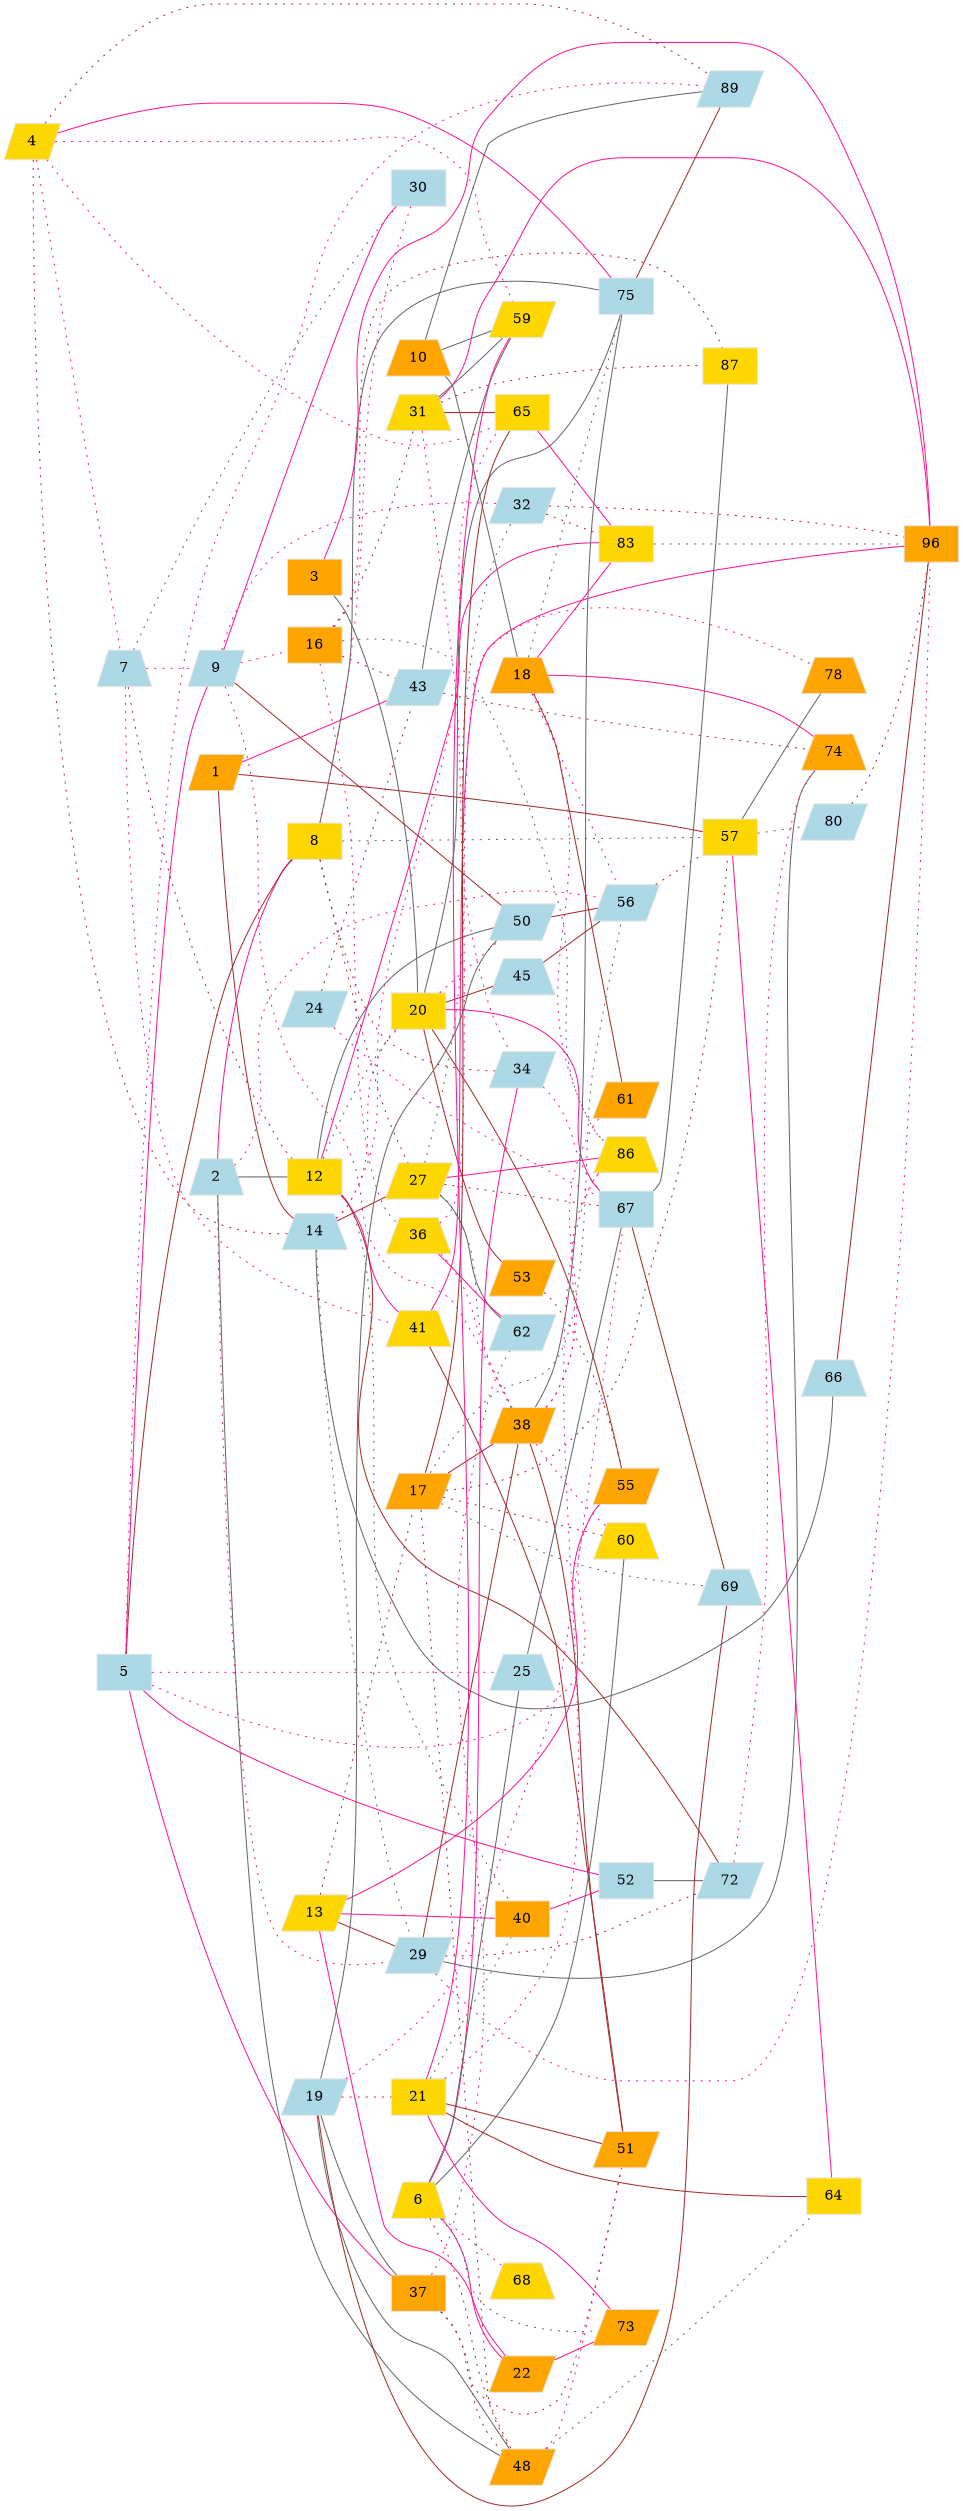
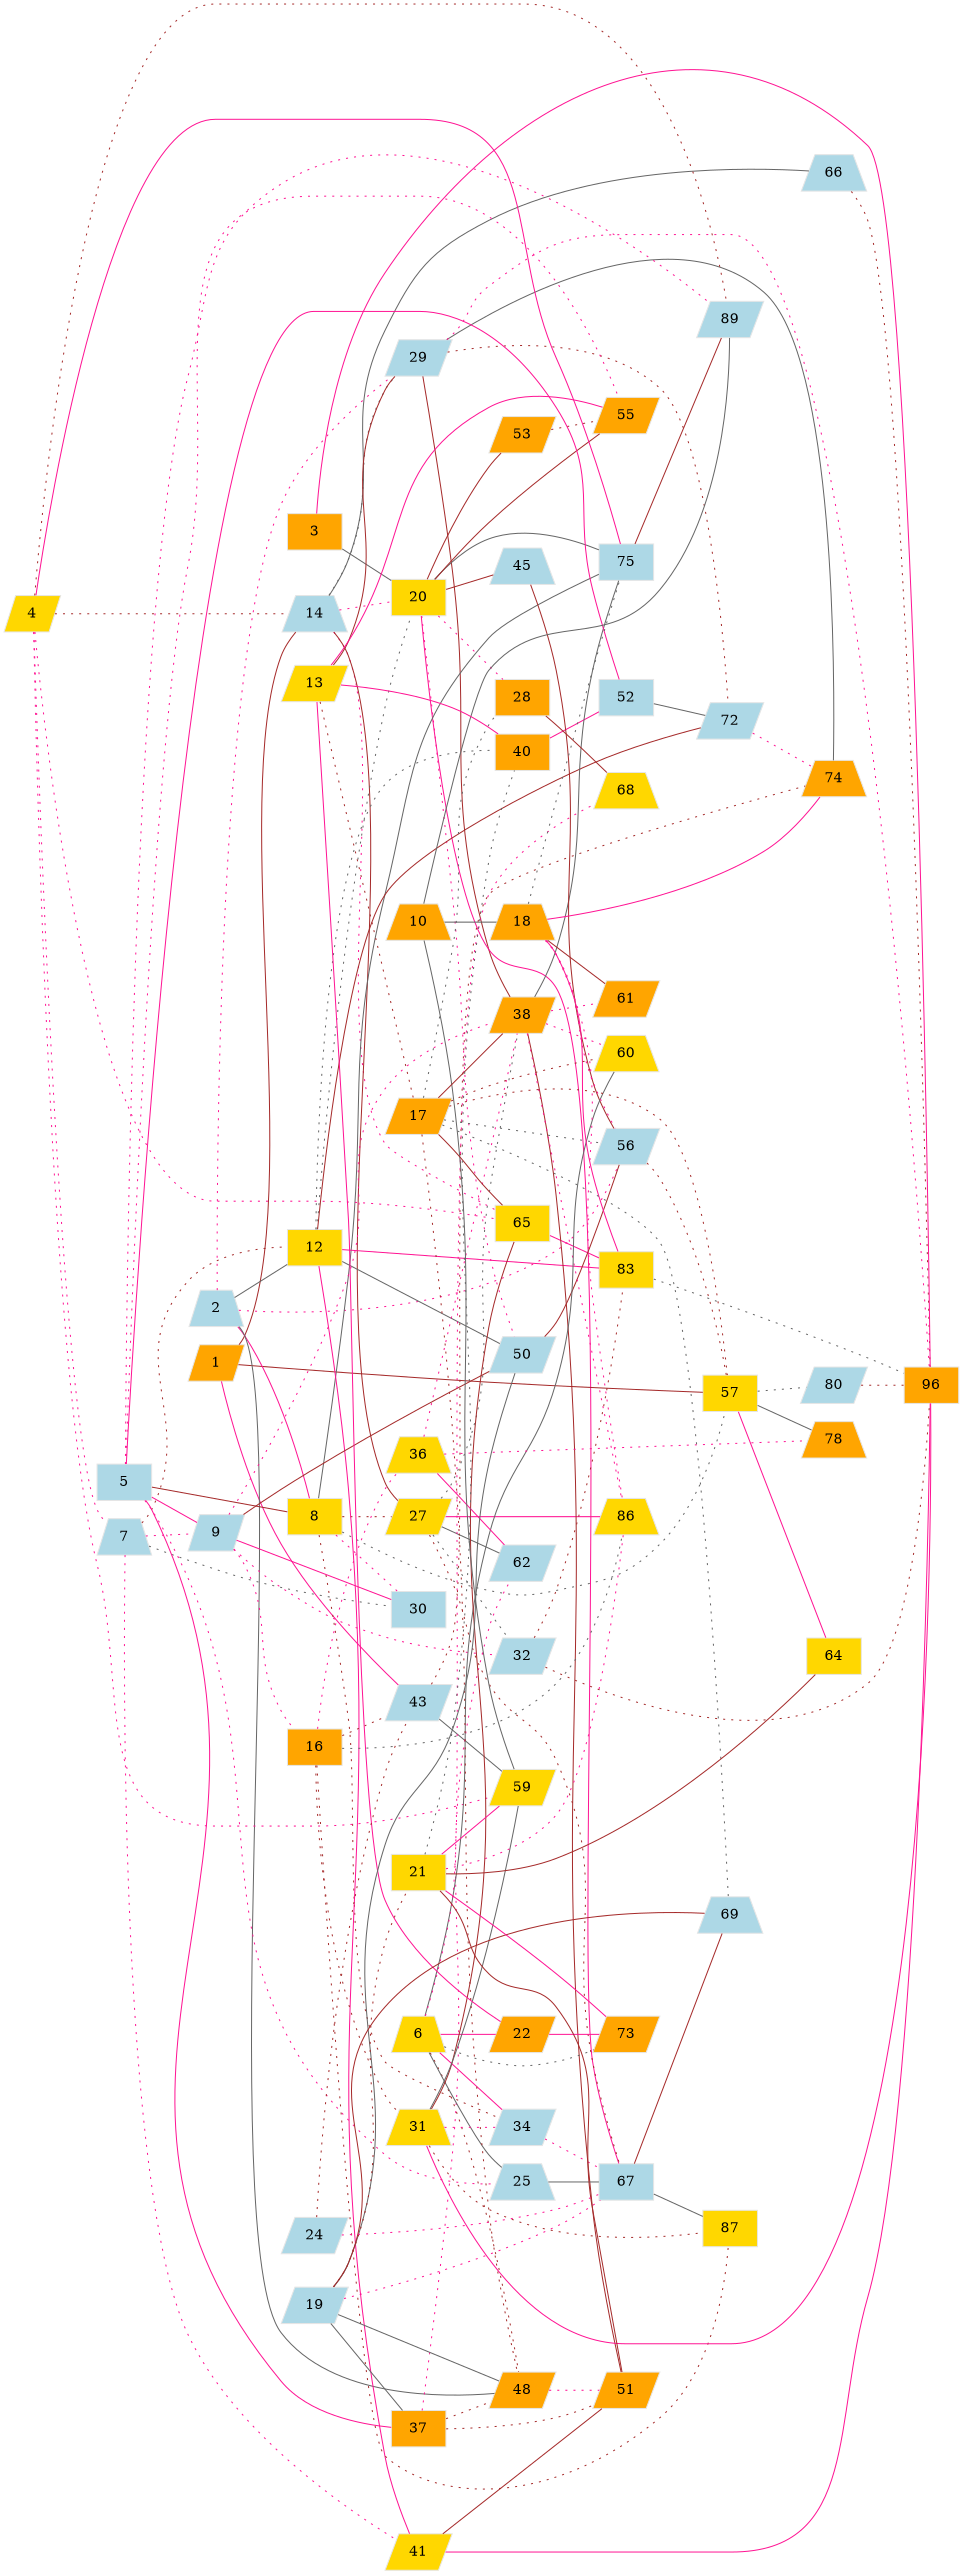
  graph {
    rankdir=LR
    node [color=gray90 fillcolor=lightblue shape=parallelogram style=filled]
    edge [color=deeppink style=dotted]
    14 [shape=trapezium super="+15"]
    29 [super="+35"]
    20 [fillcolor=gold shape=box super="+100"]
    65 [fillcolor=gold shape=box super="+70"]
    27 [fillcolor=gold super="+90"]
    66 [shape=trapezium]
    1 [fillcolor=orange]
    43 [super="+93"]
    57 [fillcolor=gold shape=box super="+81"]
    59 [fillcolor=gold]
    74 [fillcolor=orange shape=trapezium]
    64 [fillcolor=gold shape=box]
    78 [fillcolor=orange shape=trapezium]
    80
    2 [shape=trapezium super="+11"]
    8 [fillcolor=gold shape=box super="+44"]
    12 [fillcolor=gold shape=box super="+39"]
    48 [fillcolor=orange super="+98"]
    56 [super="+84"]
    75 [shape=box super="+79"]
    34
    30 [shape=box]
-   41 [fillcolor=gold shape=trapezium]
+   41 [fillcolor=gold]
    50
    40 [fillcolor=orange shape=box super="+46"]
    72 [super="+76"]
    83 [fillcolor=gold shape=box]
    96 [fillcolor=orange shape=box super="+101"]
    38 [fillcolor=orange super="+54"]
    51 [fillcolor=orange super="+58"]
    55 [fillcolor=orange]
+   28 [fillcolor=orange shape=box]
    67 [shape=box super="+77"]
    45 [shape=trapezium]
    53 [fillcolor=orange]
    3 [fillcolor=orange shape=box]
    4 [fillcolor=gold super="+95"]
    7 [shape=trapezium super="+49"]
    89
    9 [super="+42"]
    5 [shape=box]
    25 [shape=trapezium]
    37 [fillcolor=orange shape=box super="+47"]
    52 [shape=box]
    16 [fillcolor=orange shape=box super="+94"]
    32 [super="+71"]
    62 [super="+88"]
    6 [fillcolor=gold shape=trapezium super="+99"]
    22 [fillcolor=orange]
    60 [fillcolor=gold shape=trapezium]
    68 [fillcolor=gold shape=trapezium]
    73 [fillcolor=orange]
    86 [fillcolor=gold shape=trapezium]
    31 [fillcolor=gold shape=trapezium super="+85"]
    36 [fillcolor=gold shape=trapezium]
    87 [fillcolor=gold shape=box]
    61 [fillcolor=orange]
    10 [fillcolor=orange shape=trapezium super="+63"]
    18 [fillcolor=orange shape=trapezium super="+91"]
    13 [fillcolor=gold super="+82"]
    17 [fillcolor=orange super="+92"]
    69 [shape=trapezium]
    19 [super="+97"]
    21 [fillcolor=gold shape=box super="+33"]
    24
    14 -- 29 [color=gray40]
    14 -- 20
    14 -- 65
    14 -- 27 [color=brown style=solid]
    14 -- 66 [color=gray40 style=solid]
    29 -- 74 [color=gray40 style=solid]
    29 -- 72 [color=brown]
    29 -- 96
    29 -- 38 [color=brown style=solid]
    20 -- 75 [color=gray40 style=solid]
    20 -- 50
    20 -- 55 [color=brown style=solid]
+   20 -- 28
    20 -- 67 [style=solid]
    20 -- 45 [color=brown style=solid]
    20 -- 53 [color=brown style=solid]
    65 -- 83 [style=solid]
    27 -- 38 [color=gray40]
    27 -- 67 [color=brown]
    27 -- 32 [color=gray40]
    27 -- 62 [color=gray40 style=solid]
    27 -- 86 [style=solid]
-   66 -- 96 [color=brown style=solid]
+   66 -- 96 [color=brown]
    1 -- 14 [color=brown style=solid]
    1 -- 43 [style=solid]
    1 -- 57 [color=brown style=solid]
    43 -- 59 [color=gray40 style=solid]
    43 -- 74 [color=brown]
    57 -- 64 [style=solid]
    57 -- 78 [color=gray40 style=solid]
    57 -- 80 [color=gray40]
    80 -- 96 [color=brown]
    2 -- 29
    2 -- 8 [style=solid]
    2 -- 12 [color=gray40 style=solid]
    2 -- 48 [color=gray40 style=solid]
    2 -- 56
    8 -- 27 [color=brown]
    8 -- 57 [color=gray40]
    8 -- 75 [color=gray40 style=solid]
    8 -- 34 [color=brown]
    8 -- 30
    12 -- 20 [color=gray40]
    12 -- 41 [style=solid]
    12 -- 50 [color=gray40 style=solid]
    12 -- 40 [color=gray40 weight=2]
    12 -- 72 [color=brown style=solid]
    12 -- 83 [style=solid]
-   48 -- 64 [color=gray40]
    48 -- 51
    56 -- 57 [color=brown]
    75 -- 89 [color=brown style=solid]
    34 -- 67
    41 -- 96 [style=solid]
    41 -- 51 [color=brown style=solid]
    50 -- 56 [color=brown style=solid]
    40 -- 52 [style=solid]
    72 -- 74
    83 -- 96 [color=gray40]
    38 -- 75 [color=gray40 style=solid]
    38 -- 51 [color=brown style=solid]
    38 -- 60
    38 -- 86
    38 -- 61 [weight=2]
+   28 -- 68 [color=brown style=solid]
    67 -- 87 [color=gray40 style=solid]
    67 -- 69 [color=brown style=solid]
    45 -- 56 [color=brown style=solid]
    53 -- 55 [color=brown]
    3 -- 20 [color=gray40 style=solid]
    3 -- 96 [style=solid]
    4 -- 14 [color=brown]
    4 -- 65
    4 -- 59
    4 -- 75 [style=solid]
    4 -- 7
    4 -- 89 [color=brown weight=2]
    7 -- 12 [color=brown]
    7 -- 30 [color=gray40]
    7 -- 41
    7 -- 9
    9 -- 30 [style=solid]
    9 -- 50 [color=brown style=solid]
    9 -- 38
    9 -- 16
    9 -- 32
    5 -- 8 [color=brown style=solid]
    5 -- 55
    5 -- 89
    5 -- 9 [style=solid]
    5 -- 25
    5 -- 37 [style=solid]
    5 -- 52 [style=solid]
    25 -- 67 [color=gray40 style=solid]
    37 -- 48 [color=brown]
    37 -- 51 [color=brown]
    37 -- 62
    52 -- 72 [color=gray40 style=solid]
    16 -- 43 [color=brown]
    16 -- 86 [color=gray40]
    16 -- 31 [color=brown]
    16 -- 36
    16 -- 87 [color=brown]
    32 -- 83 [color=brown]
    32 -- 96 [color=brown]
    6 -- 48 [color=brown]
    6 -- 34 [style=solid]
    6 -- 25 [color=gray40 style=solid]
    6 -- 22 [style=solid]
    6 -- 60 [color=gray40 style=solid]
    6 -- 68
    6 -- 73 [color=gray40]
    22 -- 73 [style=solid]
    31 -- 65 [color=brown style=solid]
    31 -- 59 [color=gray40 style=solid]
    31 -- 34
    31 -- 96 [style=solid weight=2]
    31 -- 87 [color=brown]
    36 -- 78
    36 -- 38
    36 -- 62 [style=solid]
    10 -- 59 [color=gray40 style=solid]
    10 -- 89 [color=gray40 style=solid]
    10 -- 18 [color=gray40 style=solid]
    18 -- 74 [style=solid]
    18 -- 56
    18 -- 75 [color=gray40]
    18 -- 83 [style=solid]
    18 -- 86
    18 -- 61 [color=brown style=solid]
    13 -- 29 [color=brown style=solid]
    13 -- 40 [style=solid]
    13 -- 55 [style=solid]
    13 -- 22 [style=solid]
    13 -- 17 [color=brown]
    17 -- 65 [color=brown style=solid]
    17 -- 57 [color=brown]
    17 -- 48 [color=brown]
    17 -- 56 [color=gray40]
    17 -- 38 [color=brown style=solid]
+   17 -- 28 [color=gray40]
    17 -- 60 [color=brown]
    17 -- 69 [color=gray40]
    19 -- 48 [color=gray40 style=solid]
    19 -- 50 [color=gray40 style=solid]
    19 -- 67 [weight=2]
    19 -- 37 [color=gray40 style=solid]
    19 -- 69 [color=brown style=solid]
    19 -- 21 [color=brown]
    21 -- 59 [style=solid]
    21 -- 64 [color=brown style=solid]
    21 -- 40 [color=gray40]
    21 -- 51 [color=brown style=solid]
    21 -- 73 [style=solid]
    21 -- 86
    24 -- 43 [color=brown]
    24 -- 67
  }
